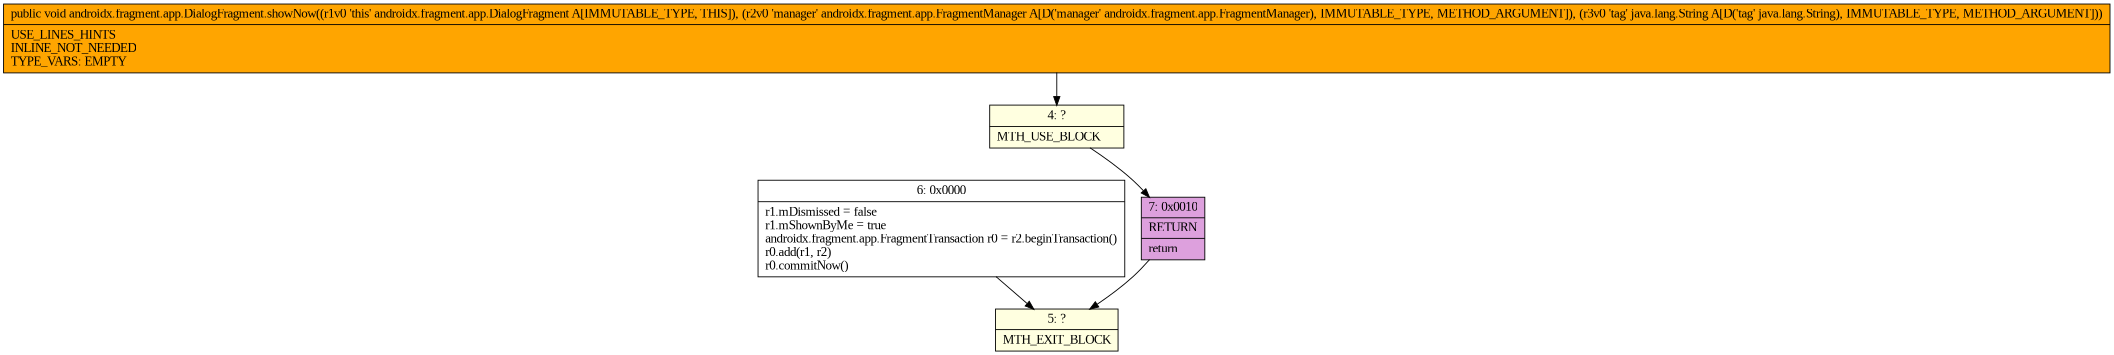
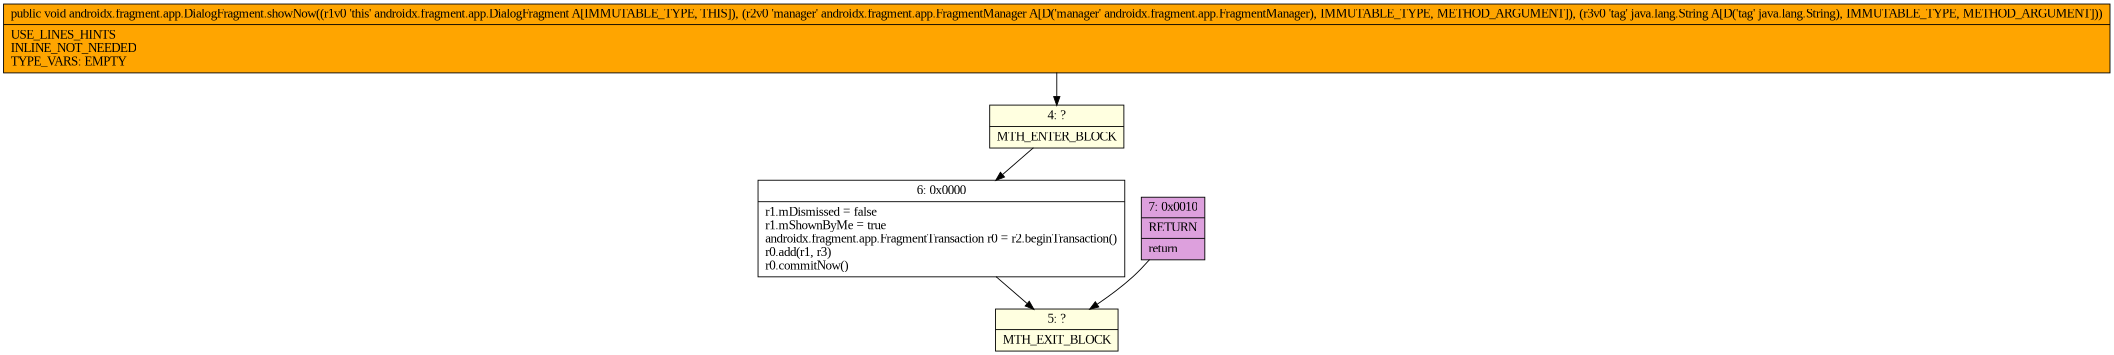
  digraph {
    fontname="Liberation Serif"
    node [fillcolor=lightyellow fontname="Liberation Serif" shape=record style=filled]
    edge [fontname="Liberation Serif"]
-   n1 [label="{4\:\ ?|MTH_USE_BLOCK\l}"]
-   n2 [fillcolor=white label="{6\:\ 0x0000|r1.mDismissed = false\lr1.mShownByMe = true\landroidx.fragment.app.FragmentTransaction r0 = r2.beginTransaction()\lr0.add(r1, r2)\lr0.commitNow()\l}"]
+   n1 [label="{4\:\ ?|MTH_ENTER_BLOCK\l}"]
+   n2 [fillcolor=white label="{6\:\ 0x0000|r1.mDismissed = false\lr1.mShownByMe = true\landroidx.fragment.app.FragmentTransaction r0 = r2.beginTransaction()\lr0.add(r1, r3)\lr0.commitNow()\l}"]
    n3 [label="{5\:\ ?|MTH_EXIT_BLOCK\l}"]
    n4 [fillcolor=plum label="{7\:\ 0x0010|RETURN\l|return\l}"]
    n5 [fillcolor=orange label="{public void androidx.fragment.app.DialogFragment.showNow((r1v0 'this' androidx.fragment.app.DialogFragment A[IMMUTABLE_TYPE, THIS]), (r2v0 'manager' androidx.fragment.app.FragmentManager A[D('manager' androidx.fragment.app.FragmentManager), IMMUTABLE_TYPE, METHOD_ARGUMENT]), (r3v0 'tag' java.lang.String A[D('tag' java.lang.String), IMMUTABLE_TYPE, METHOD_ARGUMENT]))  | USE_LINES_HINTS\lINLINE_NOT_NEEDED\lTYPE_VARS: EMPTY\l}"]
-   n1 -> n4
+   n1 -> n2
    n2 -> n3
    n4 -> n3
    n5 -> n1
  }
